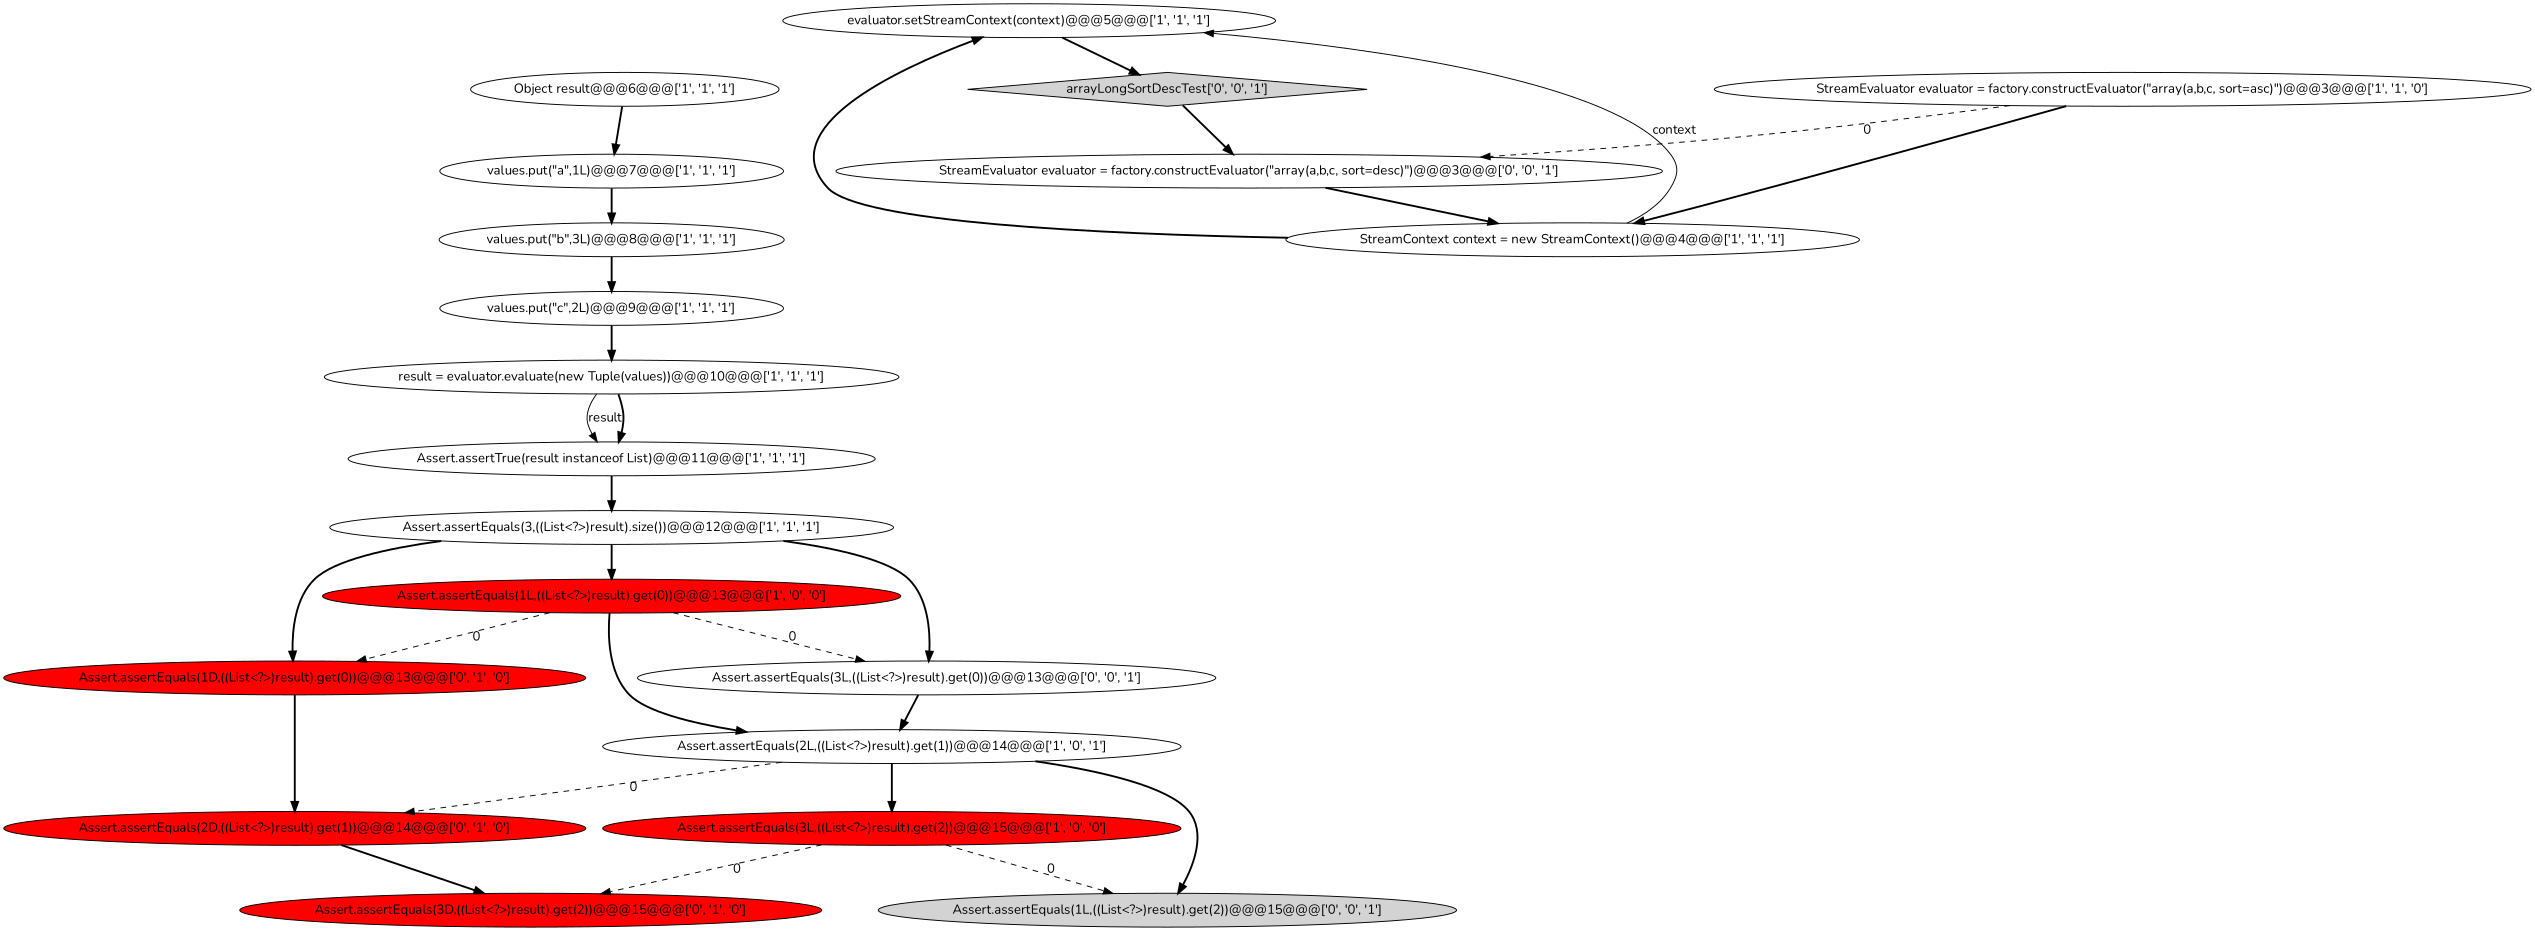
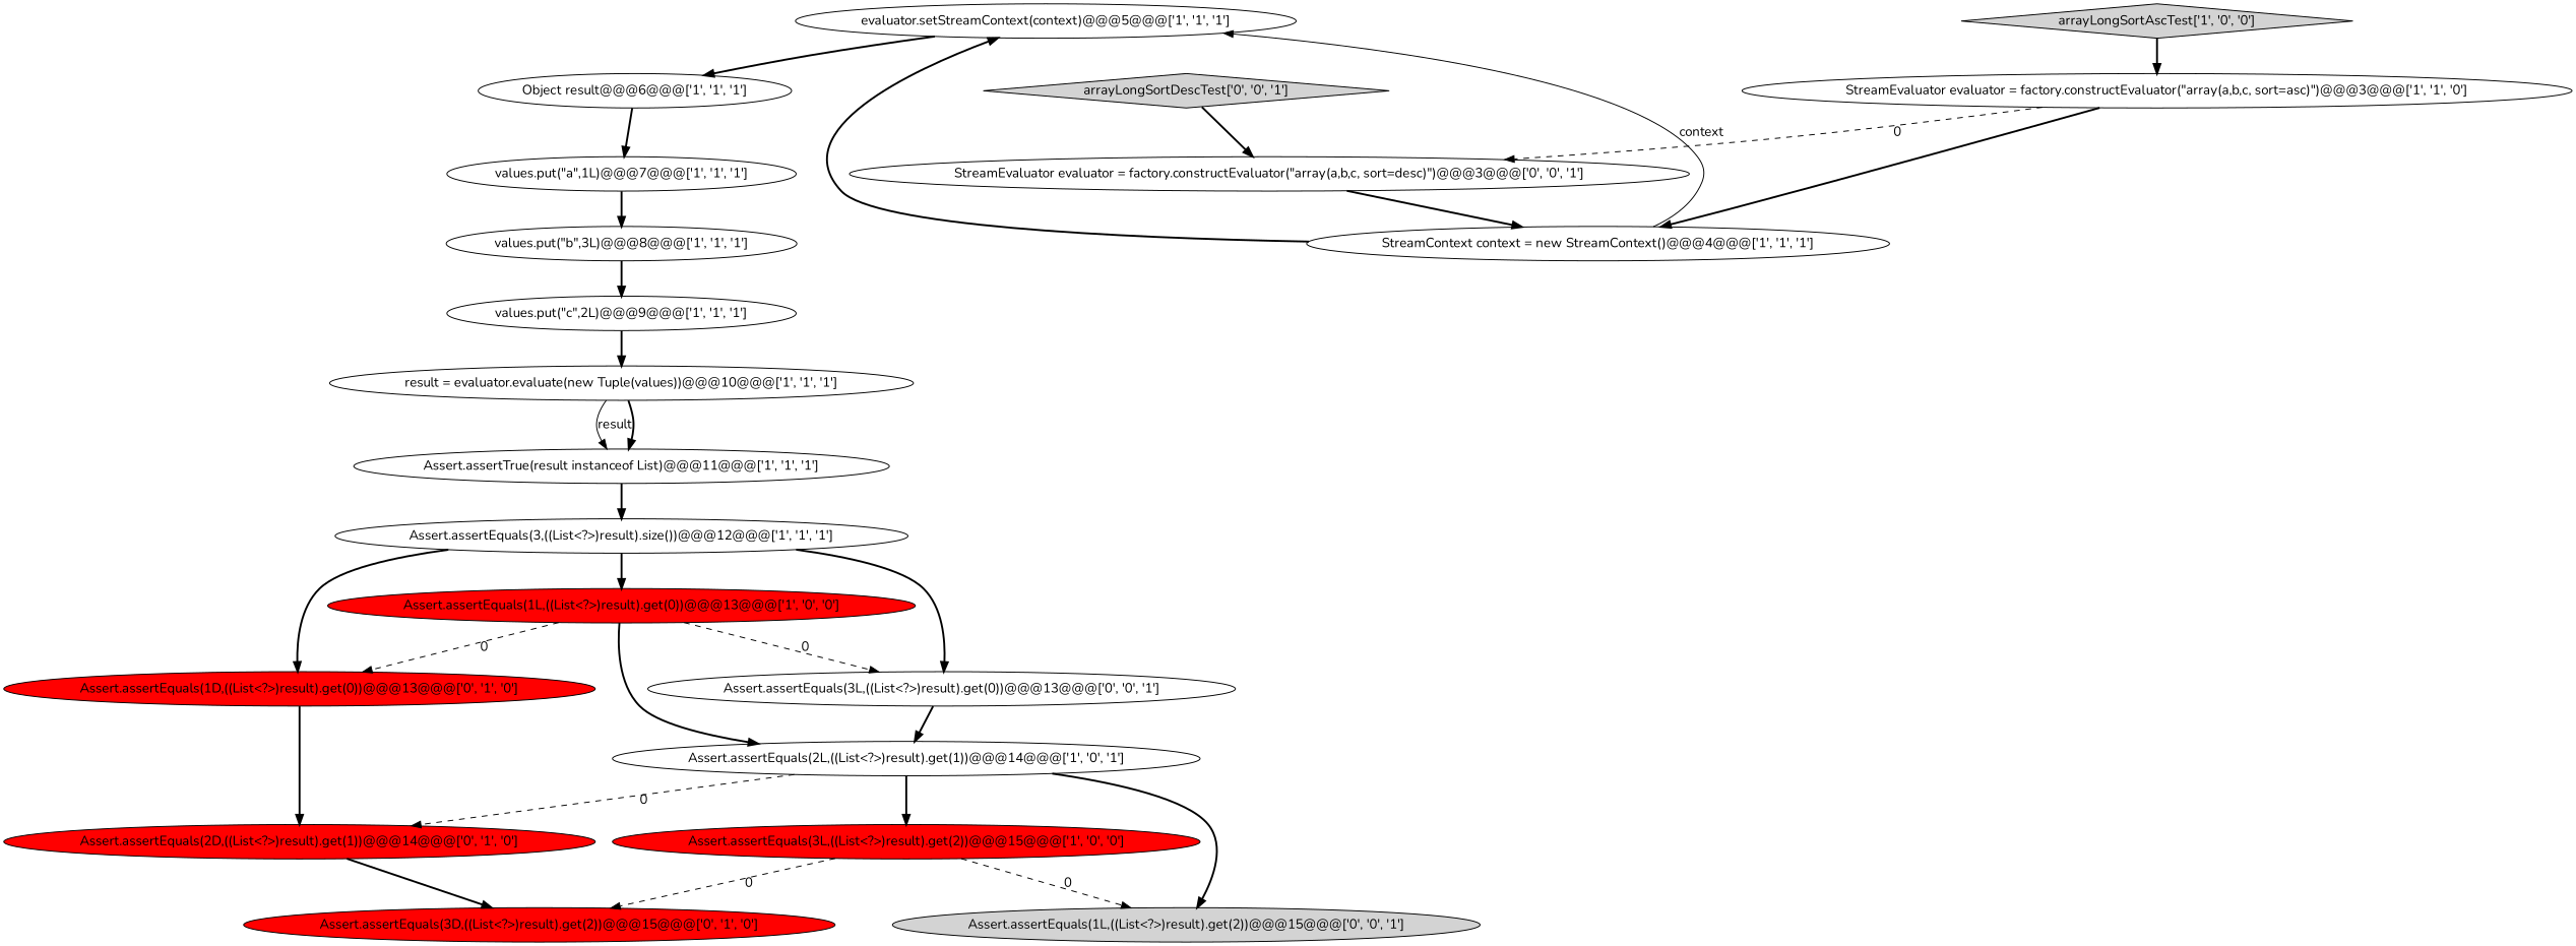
  digraph {
    fontname=Nunito
    node [fillcolor=white fontname=Nunito shape=ellipse style=filled]
    edge [fontname=Nunito style=bold]
    n1 [fillcolor=red label="Assert.assertEquals(2D,((List<?>)result).get(1))@@@14@@@['0', '1', '0']"]
    n2 [fillcolor=red label="Assert.assertEquals(3D,((List<?>)result).get(2))@@@15@@@['0', '1', '0']"]
    n3 [fillcolor=lightgray label="Assert.assertEquals(1L,((List<?>)result).get(2))@@@15@@@['0', '0', '1']"]
    n4 [fillcolor=red label="Assert.assertEquals(3L,((List<?>)result).get(2))@@@15@@@['1', '0', '0']"]
    n5 [label="StreamEvaluator evaluator = factory.constructEvaluator(\"array(a,b,c, sort=asc)\")@@@3@@@['1', '1', '0']"]
    n6 [label="StreamEvaluator evaluator = factory.constructEvaluator(\"array(a,b,c, sort=desc)\")@@@3@@@['0', '0', '1']"]
    n7 [label="StreamContext context = new StreamContext()@@@4@@@['1', '1', '1']"]
    n8 [fillcolor=red label="Assert.assertEquals(1D,((List<?>)result).get(0))@@@13@@@['0', '1', '0']"]
+   n9 [fillcolor=lightgray label="arrayLongSortAscTest['1', '0', '0']" shape=diamond]
    n10 [label="evaluator.setStreamContext(context)@@@5@@@['1', '1', '1']"]
    n11 [label="Assert.assertEquals(2L,((List<?>)result).get(1))@@@14@@@['1', '0', '1']"]
    n12 [label="Object result@@@6@@@['1', '1', '1']"]
    n13 [label="values.put(\"c\",2L)@@@9@@@['1', '1', '1']"]
    n14 [label="result = evaluator.evaluate(new Tuple(values))@@@10@@@['1', '1', '1']"]
    n15 [label="Assert.assertTrue(result instanceof List)@@@11@@@['1', '1', '1']"]
    n16 [label="values.put(\"b\",3L)@@@8@@@['1', '1', '1']"]
    n17 [label="values.put(\"a\",1L)@@@7@@@['1', '1', '1']"]
    n18 [label="Assert.assertEquals(3,((List<?>)result).size())@@@12@@@['1', '1', '1']"]
    n19 [fillcolor=red label="Assert.assertEquals(1L,((List<?>)result).get(0))@@@13@@@['1', '0', '0']"]
    n20 [label="Assert.assertEquals(3L,((List<?>)result).get(0))@@@13@@@['0', '0', '1']"]
    n21 [fillcolor=lightgray label="arrayLongSortDescTest['0', '0', '1']" shape=diamond]
    n1 -> n2
    n4 -> n2 [label=0 style=dashed]
    n4 -> n3 [label=0 style=dashed]
    n5 -> n6 [label=0 style=dashed]
    n5 -> n7
    n6 -> n7
    n7 -> n10
    n7 -> n10 [label=context style=solid]
    n8 -> n1
-   n10 -> n21
+   n9 -> n5
+   n10 -> n12
    n11 -> n1 [label=0 style=dashed]
    n11 -> n3
    n11 -> n4
    n12 -> n17
    n13 -> n14
    n14 -> n15 [label=result style=solid]
    n14 -> n15
    n15 -> n18
    n16 -> n13
    n17 -> n16
    n18 -> n8
    n18 -> n19
    n18 -> n20
    n19 -> n8 [label=0 style=dashed]
    n19 -> n11
    n19 -> n20 [label=0 style=dashed]
    n20 -> n11
    n21 -> n6
  }
